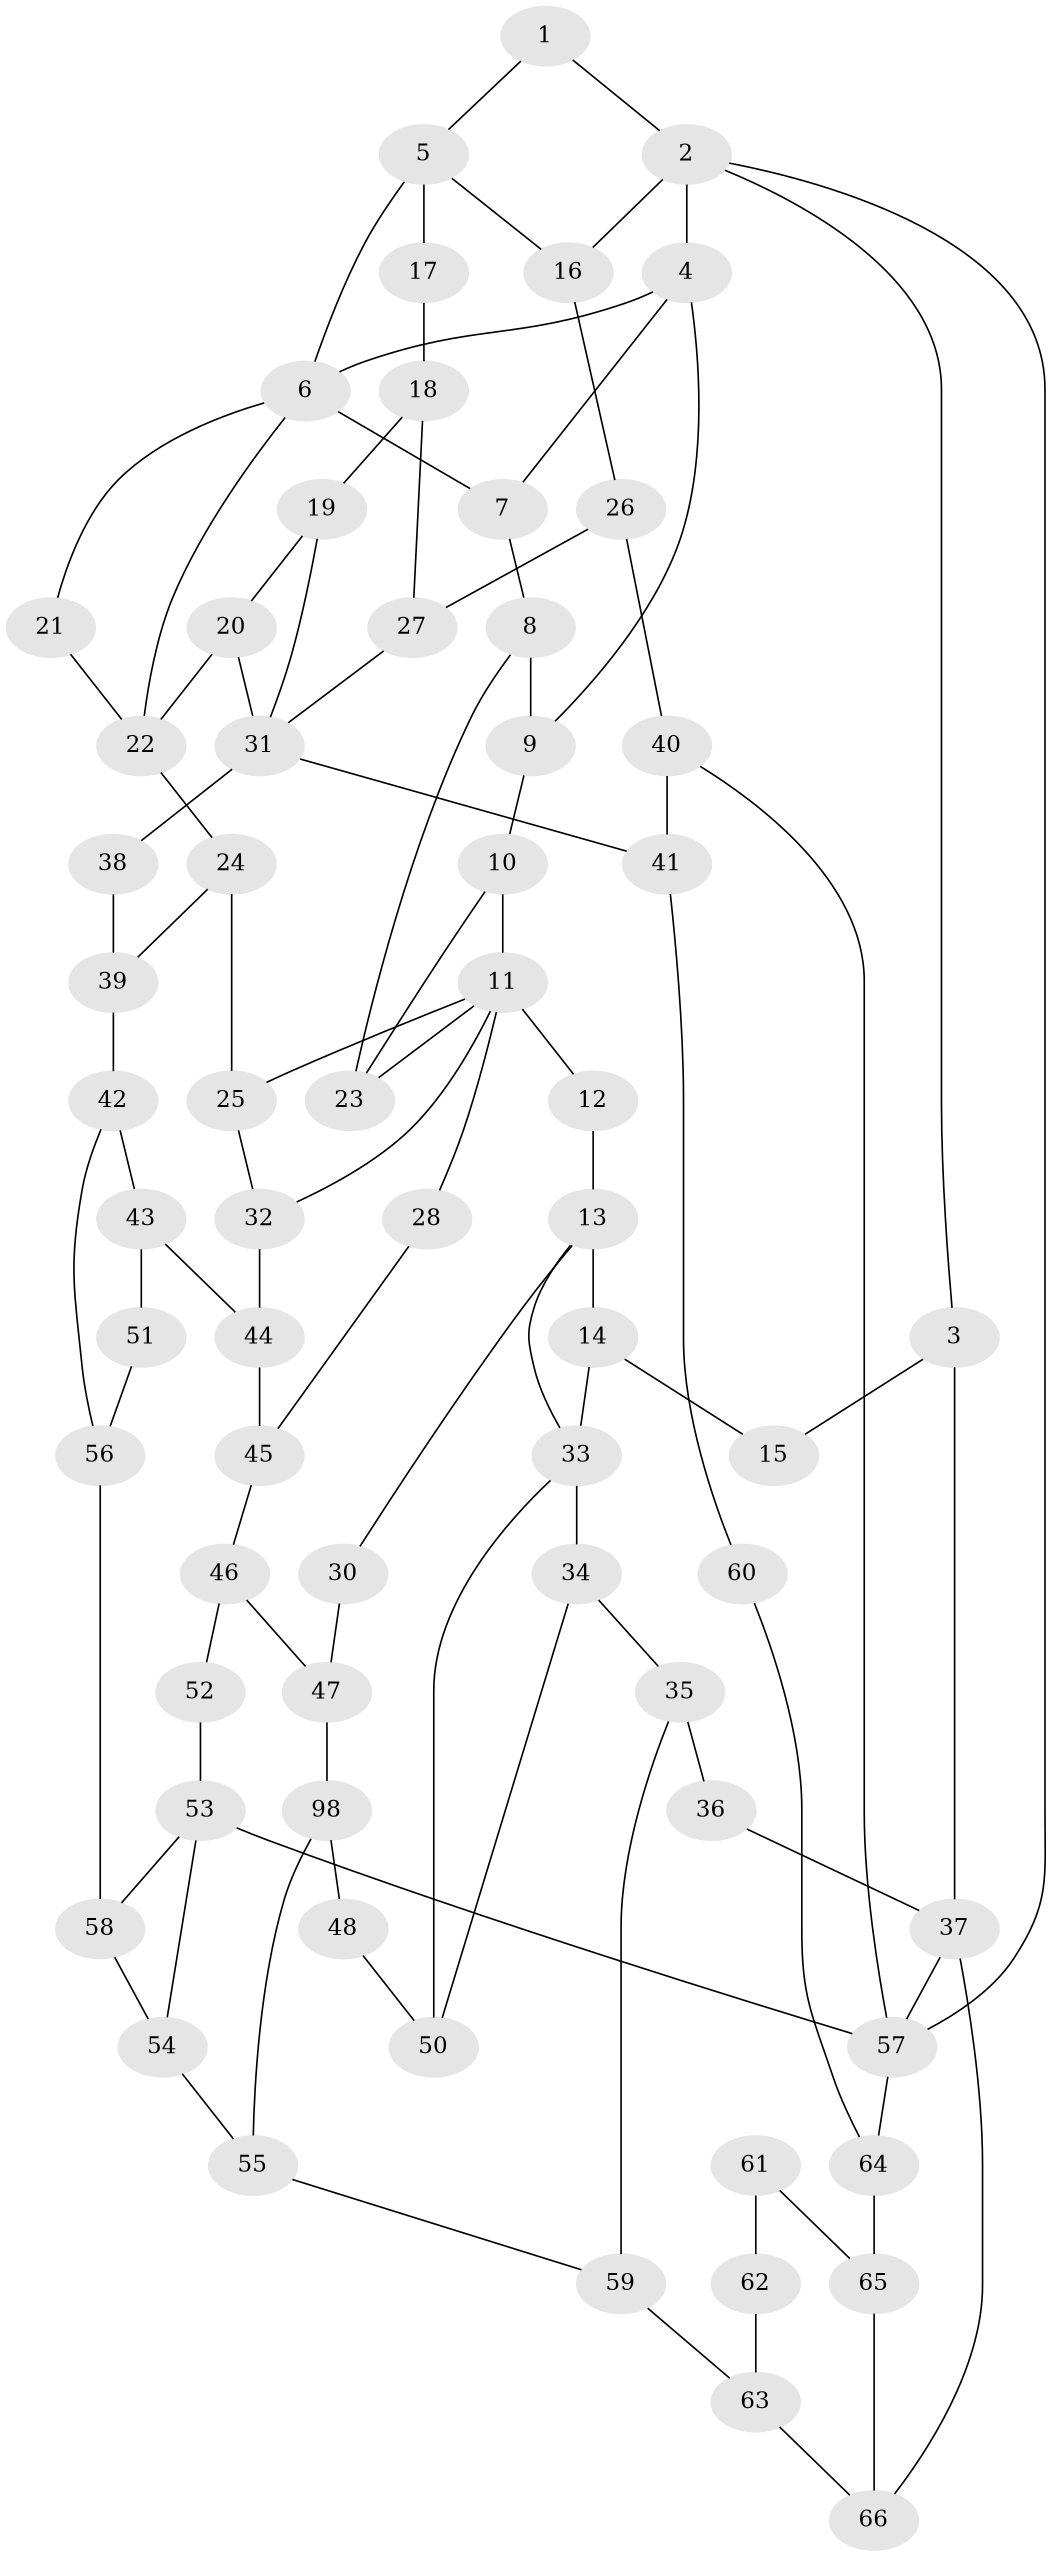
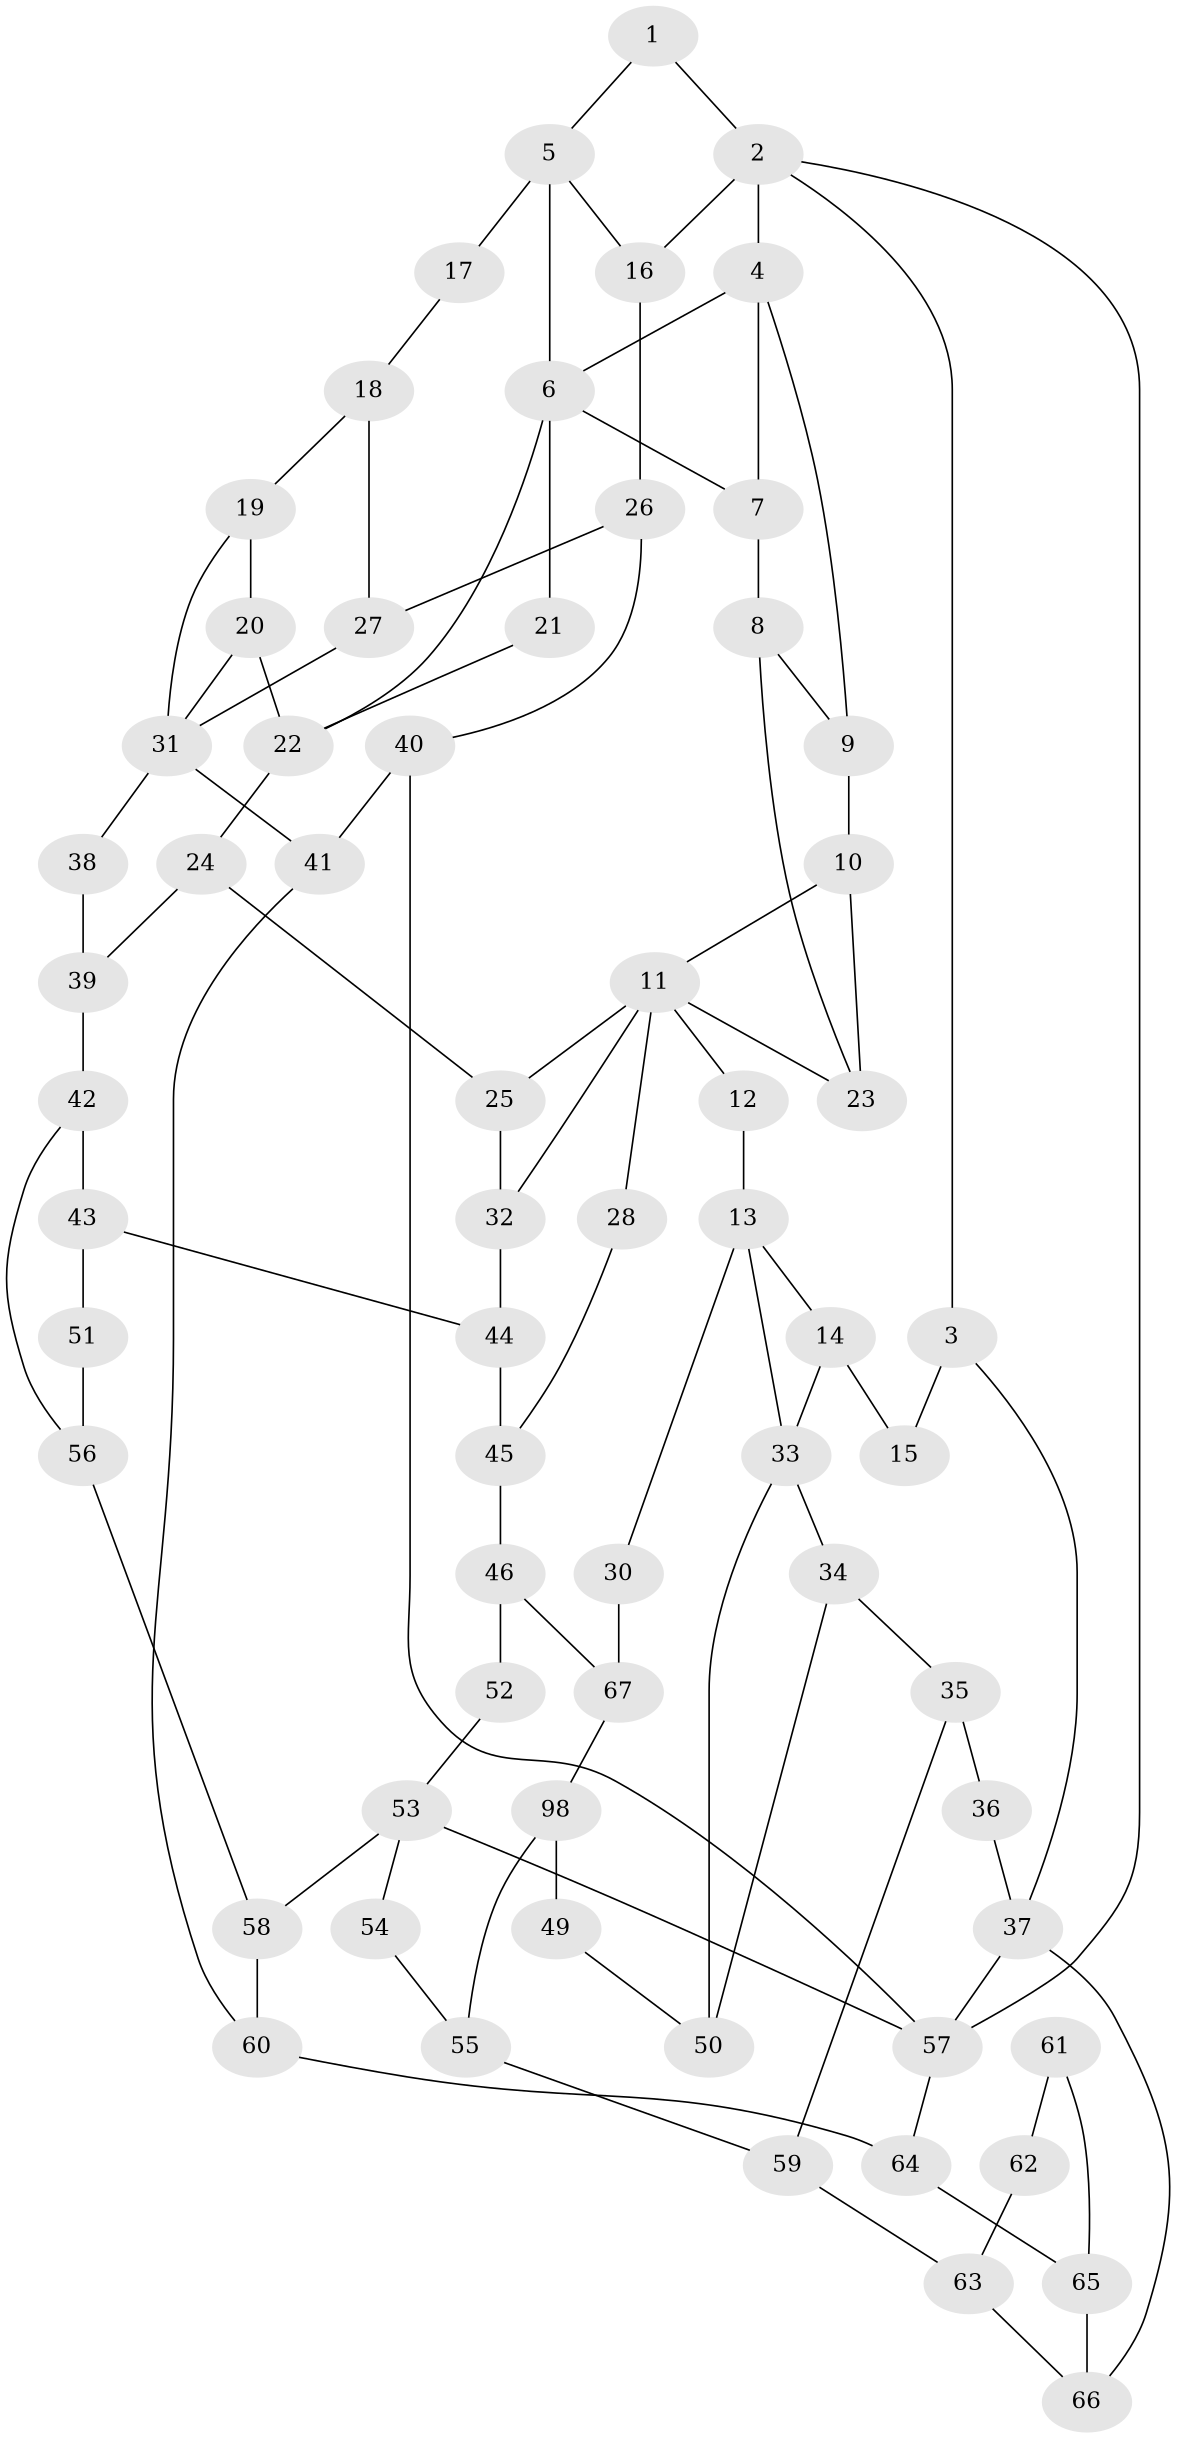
  graph {
    node [color=gray90 style=filled]
    edge [weight=1.0]
    1
    2
    5
    3
    16
    57
    4
    6
    17
    15
    37
    26
    64
    7
    9
    66
    21
    22
    8
    10
    18
    24
    23
    11
    12
    25
    28
    32
    13
    45
    44
    14
    30
    33
-   47
+   47 [label=67]
    34
    50
    27
    40
    19
    20
    31
    38
    41
    39
    42
    46
    n48 [label=98]
    60
    35
    36
    59
    63
    43
    56
    51
    58
    52
    53
-   49 [label=48]
+   49
    55
    54
    61
    62
    65
    1 -- 2
    1 -- 5
    2 -- 3
    2 -- 16
    2 -- 57
    2 -- 4
    5 -- 16
    5 -- 6 [weight=2.0]
    5 -- 17 [weight=2.0]
    3 -- 15
    3 -- 37
    16 -- 26
    57 -- 64
    4 -- 6
    4 -- 7
    4 -- 9
    6 -- 7
    6 -- 21
    6 -- 22
    17 -- 18
    37 -- 57
    37 -- 66
    26 -- 27
    26 -- 40
    64 -- 65
    7 -- 8
    9 -- 10
    21 -- 22
    22 -- 24
    8 -- 9
    8 -- 23
    10 -- 23
    10 -- 11
    18 -- 27
    18 -- 19
    24 -- 25
    24 -- 39
    11 -- 23
    11 -- 12
    11 -- 25
    11 -- 28
    11 -- 32
    12 -- 13
    25 -- 32
    28 -- 45
    32 -- 44
    13 -- 14 [weight=2.0]
    13 -- 30
    13 -- 33
    45 -- 46
    44 -- 45
    14 -- 15 [weight=2.0]
    14 -- 33 [weight=2.0]
    30 -- 47
    33 -- 34
    33 -- 50
    47 -- n48
    34 -- 50
    34 -- 35
    27 -- 31
    40 -- 57
    40 -- 41
    19 -- 20
    19 -- 31
    20 -- 22
    20 -- 31
    31 -- 38 [weight=2.0]
    31 -- 41
    38 -- 39
    41 -- 60
    39 -- 42
    42 -- 43
    42 -- 56
    46 -- 47
    46 -- 52
    n48 -- 49
    n48 -- 55
    60 -- 64
    35 -- 36 [weight=2.0]
    35 -- 59
    36 -- 37
    59 -- 63
    63 -- 66
    43 -- 44
    43 -- 51
    56 -- 58
    51 -- 56
-   58 -- 54
+   58 -- 60
    52 -- 53
    53 -- 57 [weight=2.0]
    53 -- 58
    53 -- 54 [weight=2.0]
    49 -- 50
    55 -- 59
    54 -- 55
    61 -- 62 [weight=2.0]
    61 -- 65
    62 -- 63
    65 -- 66
  }
